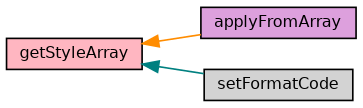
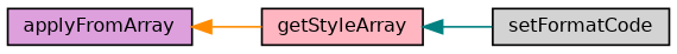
  digraph {
    rankdir=LR
    node [color=black fontname=Helvetica fontsize=10 shape=record style=filled]
    edge [dir=back fontname=Helvetica fontsize=10 labelfontname=Helvetica labelfontsize=10 style=solid]
    n1 [fillcolor=lightpink fontcolor=black height=0.2 label=getStyleArray width=0.4]
    n2 [fillcolor=plum height=0.2 label=applyFromArray width=0.4]
    n3 [fillcolor=lightgrey height=0.2 label=setFormatCode width=0.4]
-   n1 -> n2 [color=darkorange]
+   n2 -> n1 [color=darkorange]
    n1 -> n3 [color=teal]
  }
